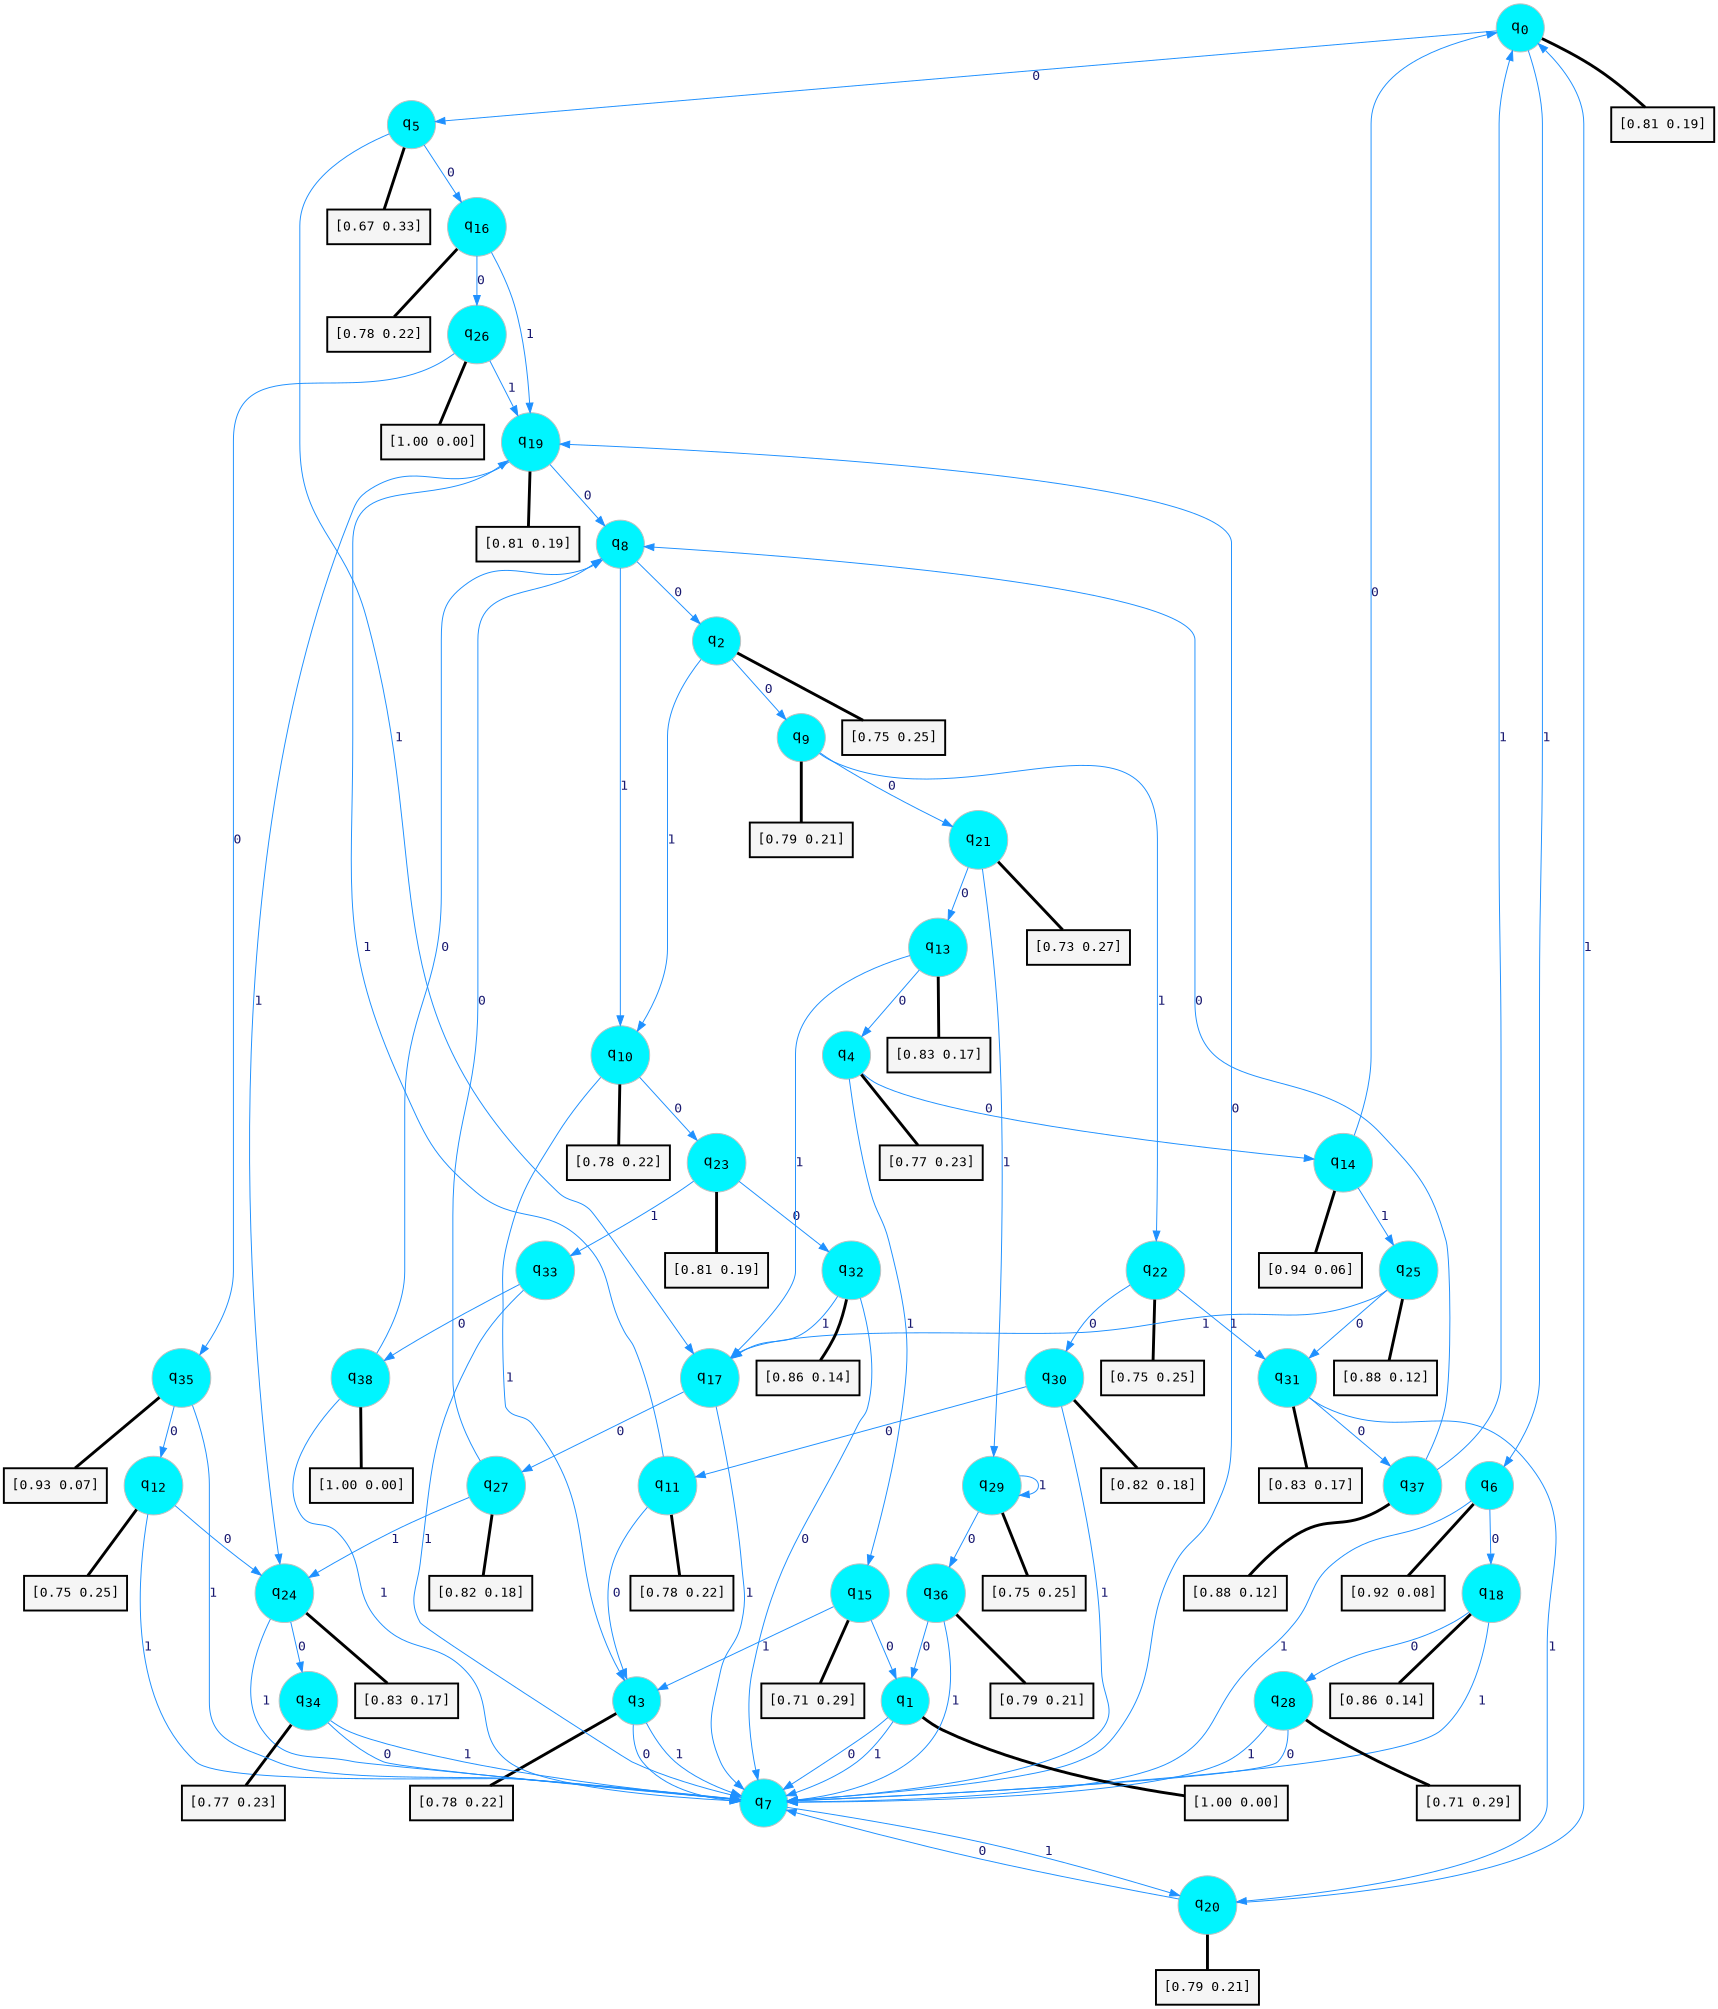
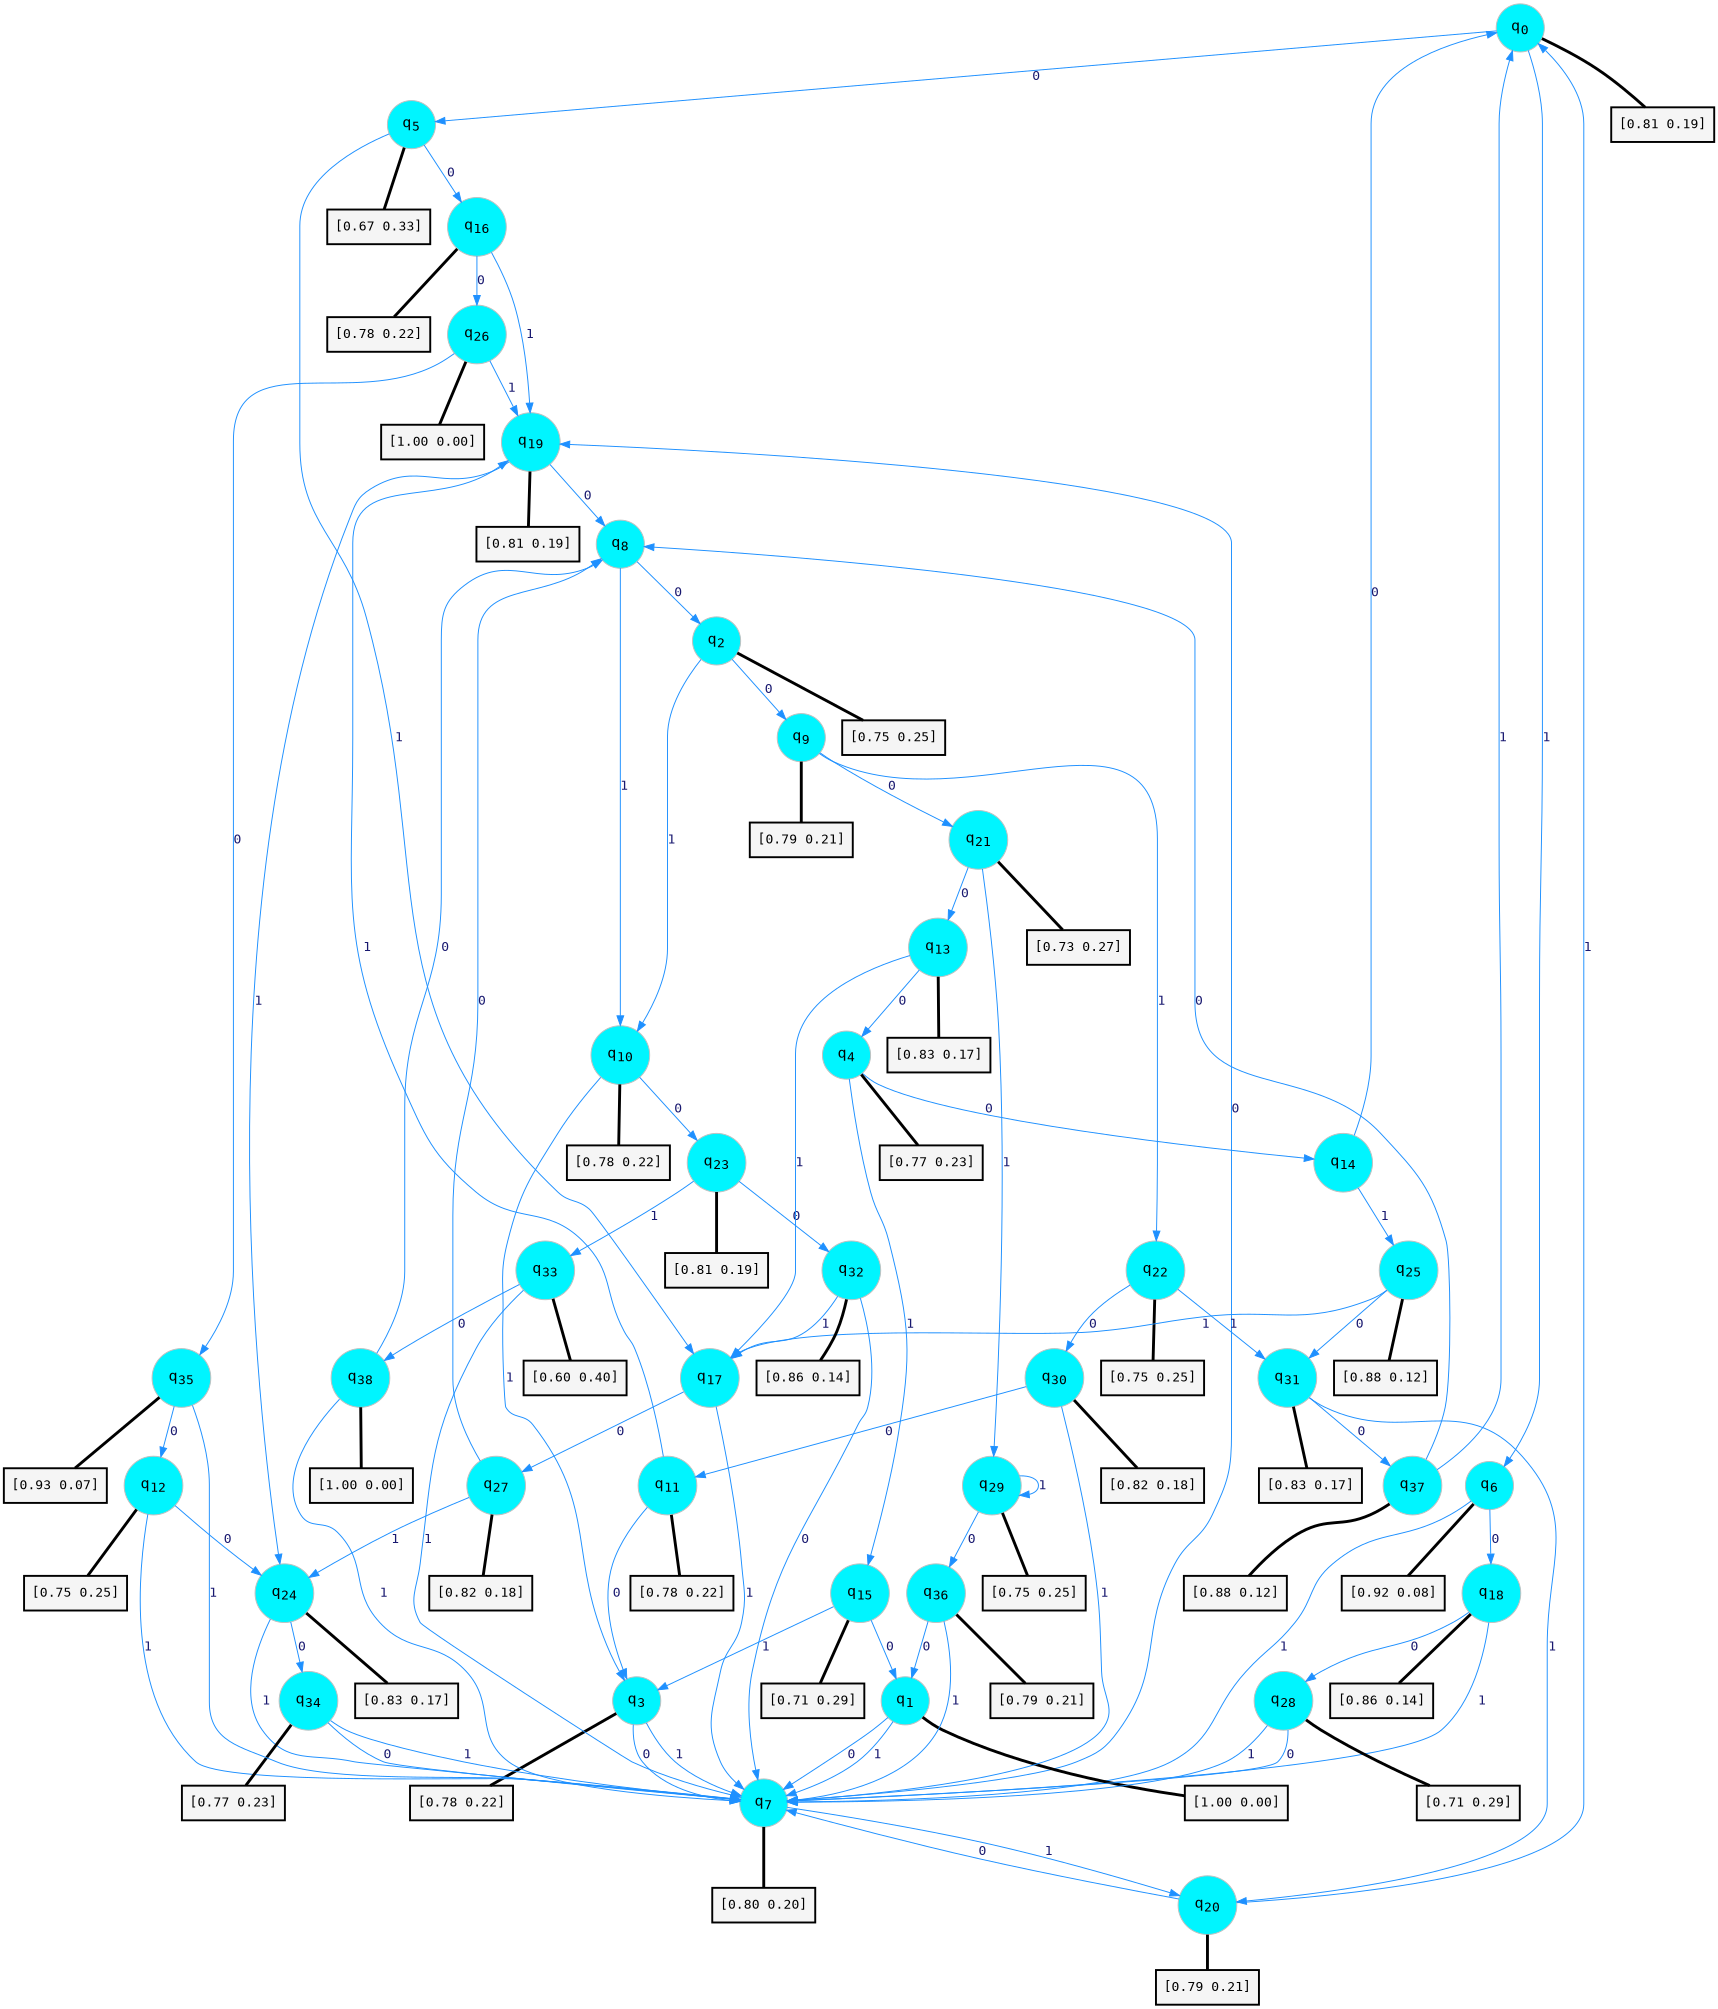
  digraph {
    fontname="DejaVu Sans Mono"
    rankdir=TD
    node [color=gray fillcolor=turquoise1 fontcolor=black fontname="DejaVu Sans Mono" fontsize=16 fontweight=bold shape=circle style=filled]
    edge [arrowsize=1 color=dodgerblue1 fontcolor=midnightblue fontname="DejaVu Sans Mono" fontweight=bold penwidth=1 style=solid weight=20]
    n1 [label=<q<SUB>0</SUB>>]
    n2 [label=<q<SUB>5</SUB>>]
    n3 [label=<q<SUB>6</SUB>>]
    n4 [color=black fillcolor=whitesmoke fontsize=14 label="[0.81 0.19]" penwidth=2 shape=box]
    n5 [label=<q<SUB>16</SUB>>]
    n6 [label=<q<SUB>17</SUB>>]
    n7 [color=black fillcolor=whitesmoke fontsize=14 label="[0.67 0.33]" penwidth=2 shape=box]
    n8 [label=<q<SUB>7</SUB>>]
    n9 [label=<q<SUB>18</SUB>>]
    n10 [color=black fillcolor=whitesmoke fontsize=14 label="[0.92 0.08]" penwidth=2 shape=box]
    n11 [label=<q<SUB>1</SUB>>]
    n12 [color=black fillcolor=whitesmoke fontsize=14 label="[1.00 0.00]" penwidth=2 shape=box]
    n13 [label=<q<SUB>19</SUB>>]
    n14 [label=<q<SUB>20</SUB>>]
+   n15 [color=black fillcolor=whitesmoke fontsize=14 label="[0.80 0.20]" penwidth=2 shape=box]
    n16 [label=<q<SUB>2</SUB>>]
    n17 [label=<q<SUB>9</SUB>>]
    n18 [label=<q<SUB>10</SUB>>]
    n19 [color=black fillcolor=whitesmoke fontsize=14 label="[0.75 0.25]" penwidth=2 shape=box]
    n20 [label=<q<SUB>21</SUB>>]
    n21 [label=<q<SUB>22</SUB>>]
    n22 [color=black fillcolor=whitesmoke fontsize=14 label="[0.79 0.21]" penwidth=2 shape=box]
    n23 [label=<q<SUB>3</SUB>>]
    n24 [label=<q<SUB>23</SUB>>]
    n25 [color=black fillcolor=whitesmoke fontsize=14 label="[0.78 0.22]" penwidth=2 shape=box]
    n26 [color=black fillcolor=whitesmoke fontsize=14 label="[0.78 0.22]" penwidth=2 shape=box]
    n27 [label=<q<SUB>4</SUB>>]
    n28 [label=<q<SUB>14</SUB>>]
    n29 [label=<q<SUB>15</SUB>>]
    n30 [color=black fillcolor=whitesmoke fontsize=14 label="[0.77 0.23]" penwidth=2 shape=box]
    n31 [label=<q<SUB>25</SUB>>]
-   n32 [color=black fillcolor=whitesmoke fontsize=14 label="[0.94 0.06]" penwidth=2 shape=box]
    n33 [color=black fillcolor=whitesmoke fontsize=14 label="[0.71 0.29]" penwidth=2 shape=box]
    n34 [label=<q<SUB>26</SUB>>]
    n35 [color=black fillcolor=whitesmoke fontsize=14 label="[0.78 0.22]" penwidth=2 shape=box]
    n36 [label=<q<SUB>27</SUB>>]
    n37 [label=<q<SUB>28</SUB>>]
    n38 [color=black fillcolor=whitesmoke fontsize=14 label="[0.86 0.14]" penwidth=2 shape=box]
    n39 [label=<q<SUB>8</SUB>>]
    n40 [label=<q<SUB>24</SUB>>]
    n41 [color=black fillcolor=whitesmoke fontsize=14 label="[0.81 0.19]" penwidth=2 shape=box]
    n42 [color=black fillcolor=whitesmoke fontsize=14 label="[0.79 0.21]" penwidth=2 shape=box]
    n43 [label=<q<SUB>13</SUB>>]
    n44 [label=<q<SUB>29</SUB>>]
    n45 [color=black fillcolor=whitesmoke fontsize=14 label="[0.73 0.27]" penwidth=2 shape=box]
    n46 [label=<q<SUB>30</SUB>>]
    n47 [label=<q<SUB>31</SUB>>]
    n48 [color=black fillcolor=whitesmoke fontsize=14 label="[0.75 0.25]" penwidth=2 shape=box]
    n49 [label=<q<SUB>32</SUB>>]
    n50 [label=<q<SUB>33</SUB>>]
    n51 [color=black fillcolor=whitesmoke fontsize=14 label="[0.81 0.19]" penwidth=2 shape=box]
    n52 [label=<q<SUB>11</SUB>>]
    n53 [color=black fillcolor=whitesmoke fontsize=14 label="[0.78 0.22]" penwidth=2 shape=box]
    n54 [label=<q<SUB>12</SUB>>]
    n55 [color=black fillcolor=whitesmoke fontsize=14 label="[0.75 0.25]" penwidth=2 shape=box]
    n56 [label=<q<SUB>34</SUB>>]
    n57 [color=black fillcolor=whitesmoke fontsize=14 label="[0.83 0.17]" penwidth=2 shape=box]
    n58 [color=black fillcolor=whitesmoke fontsize=14 label="[0.83 0.17]" penwidth=2 shape=box]
    n59 [color=black fillcolor=whitesmoke fontsize=14 label="[0.88 0.12]" penwidth=2 shape=box]
    n60 [label=<q<SUB>35</SUB>>]
    n61 [color=black fillcolor=whitesmoke fontsize=14 label="[1.00 0.00]" penwidth=2 shape=box]
    n62 [color=black fillcolor=whitesmoke fontsize=14 label="[0.82 0.18]" penwidth=2 shape=box]
    n63 [color=black fillcolor=whitesmoke fontsize=14 label="[0.71 0.29]" penwidth=2 shape=box]
    n64 [label=<q<SUB>36</SUB>>]
    n65 [color=black fillcolor=whitesmoke fontsize=14 label="[0.75 0.25]" penwidth=2 shape=box]
    n66 [color=black fillcolor=whitesmoke fontsize=14 label="[0.82 0.18]" penwidth=2 shape=box]
    n67 [label=<q<SUB>37</SUB>>]
    n68 [color=black fillcolor=whitesmoke fontsize=14 label="[0.83 0.17]" penwidth=2 shape=box]
    n69 [color=black fillcolor=whitesmoke fontsize=14 label="[0.86 0.14]" penwidth=2 shape=box]
    n70 [label=<q<SUB>38</SUB>>]
+   n71 [color=black fillcolor=whitesmoke fontsize=14 label="[0.60 0.40]" penwidth=2 shape=box]
    n72 [color=black fillcolor=whitesmoke fontsize=14 label="[0.77 0.23]" penwidth=2 shape=box]
    n73 [color=black fillcolor=whitesmoke fontsize=14 label="[0.93 0.07]" penwidth=2 shape=box]
    n74 [color=black fillcolor=whitesmoke fontsize=14 label="[0.79 0.21]" penwidth=2 shape=box]
    n75 [color=black fillcolor=whitesmoke fontsize=14 label="[0.88 0.12]" penwidth=2 shape=box]
    n76 [color=black fillcolor=whitesmoke fontsize=14 label="[1.00 0.00]" penwidth=2 shape=box]
    n1 -> n2 [label=0]
    n1 -> n3 [label=1]
    n1 -> n4 [arrowhead=none color=black penwidth=3]
    n2 -> n5 [label=0]
    n2 -> n6 [label=1]
    n2 -> n7 [arrowhead=none color=black penwidth=3]
    n3 -> n8 [label=1]
    n3 -> n9 [label=0]
    n3 -> n10 [arrowhead=none color=black penwidth=3]
    n5 -> n13 [label=1]
    n5 -> n34 [label=0]
    n5 -> n35 [arrowhead=none color=black penwidth=3]
    n6 -> n8 [label=1]
    n6 -> n36 [label=0]
    n8 -> n13 [label=0]
    n8 -> n14 [label=1]
+   n8 -> n15 [arrowhead=none color=black penwidth=3]
    n9 -> n8 [label=1]
    n9 -> n37 [label=0]
    n9 -> n38 [arrowhead=none color=black penwidth=3]
    n11 -> n8 [label=0]
    n11 -> n8 [label=1]
    n11 -> n12 [arrowhead=none color=black penwidth=3]
    n13 -> n39 [label=0]
    n13 -> n40 [label=1]
    n13 -> n41 [arrowhead=none color=black penwidth=3]
    n14 -> n1 [label=1]
    n14 -> n8 [label=0]
    n14 -> n42 [arrowhead=none color=black penwidth=3]
    n16 -> n17 [label=0]
    n16 -> n18 [label=1]
    n16 -> n19 [arrowhead=none color=black penwidth=3]
    n17 -> n20 [label=0]
    n17 -> n21 [label=1]
    n17 -> n22 [arrowhead=none color=black penwidth=3]
    n18 -> n23 [label=1]
    n18 -> n24 [label=0]
    n18 -> n25 [arrowhead=none color=black penwidth=3]
    n20 -> n43 [label=0]
    n20 -> n44 [label=1]
    n20 -> n45 [arrowhead=none color=black penwidth=3]
    n21 -> n46 [label=0]
    n21 -> n47 [label=1]
    n21 -> n48 [arrowhead=none color=black penwidth=3]
    n23 -> n8 [label=0]
    n23 -> n8 [label=1]
    n23 -> n26 [arrowhead=none color=black penwidth=3]
    n24 -> n49 [label=0]
    n24 -> n50 [label=1]
    n24 -> n51 [arrowhead=none color=black penwidth=3]
    n27 -> n28 [label=0]
    n27 -> n29 [label=1]
    n27 -> n30 [arrowhead=none color=black penwidth=3]
    n28 -> n1 [label=0]
    n28 -> n31 [label=1]
-   n28 -> n32 [arrowhead=none color=black penwidth=3]
    n29 -> n11 [label=0]
    n29 -> n23 [label=1]
    n29 -> n33 [arrowhead=none color=black penwidth=3]
    n31 -> n6 [label=1]
    n31 -> n47 [label=0]
    n31 -> n59 [arrowhead=none color=black penwidth=3]
    n34 -> n13 [label=1]
    n34 -> n60 [label=0]
    n34 -> n61 [arrowhead=none color=black penwidth=3]
    n36 -> n39 [label=0]
    n36 -> n40 [label=1]
    n36 -> n62 [arrowhead=none color=black penwidth=3]
    n37 -> n8 [label=0]
    n37 -> n8 [label=1]
    n37 -> n63 [arrowhead=none color=black penwidth=3]
    n39 -> n16 [label=0]
    n39 -> n18 [label=1]
    n40 -> n8 [label=1]
    n40 -> n56 [label=0]
    n40 -> n57 [arrowhead=none color=black penwidth=3]
    n43 -> n6 [label=1]
    n43 -> n27 [label=0]
    n43 -> n58 [arrowhead=none color=black penwidth=3]
    n44 -> n44 [label=1]
    n44 -> n64 [label=0]
    n44 -> n65 [arrowhead=none color=black penwidth=3]
    n46 -> n8 [label=1]
    n46 -> n52 [label=0]
    n46 -> n66 [arrowhead=none color=black penwidth=3]
    n47 -> n14 [label=1]
    n47 -> n67 [label=0]
    n47 -> n68 [arrowhead=none color=black penwidth=3]
    n49 -> n6 [label=1]
    n49 -> n8 [label=0]
    n49 -> n69 [arrowhead=none color=black penwidth=3]
    n50 -> n8 [label=1]
    n50 -> n70 [label=0]
+   n50 -> n71 [arrowhead=none color=black penwidth=3]
    n52 -> n13 [label=1]
    n52 -> n23 [label=0]
    n52 -> n53 [arrowhead=none color=black penwidth=3]
    n54 -> n8 [label=1]
    n54 -> n40 [label=0]
    n54 -> n55 [arrowhead=none color=black penwidth=3]
    n56 -> n8 [label=0]
    n56 -> n8 [label=1]
    n56 -> n72 [arrowhead=none color=black penwidth=3]
    n60 -> n8 [label=1]
    n60 -> n54 [label=0]
    n60 -> n73 [arrowhead=none color=black penwidth=3]
    n64 -> n8 [label=1]
    n64 -> n11 [label=0]
    n64 -> n74 [arrowhead=none color=black penwidth=3]
    n67 -> n1 [label=1]
    n67 -> n39 [label=0]
    n67 -> n75 [arrowhead=none color=black penwidth=3]
    n70 -> n8 [label=1]
    n70 -> n39 [label=0]
    n70 -> n76 [arrowhead=none color=black penwidth=3]
  }
